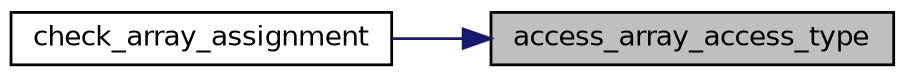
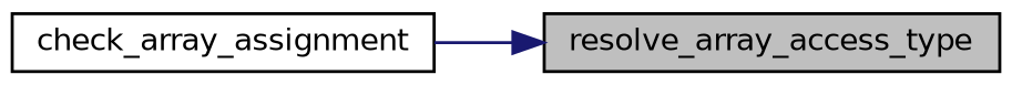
  digraph {
    rankdir=RL
    node [color=black fontname=Helvetica fontsize=10 shape=record style=filled]
-   n1 [fillcolor=grey75 fontcolor=black height=0.2 label=access_array_access_type width=0.4]
+   n1 [fillcolor=grey75 fontcolor=black height=0.2 label=resolve_array_access_type width=0.4]
    n2 [fillcolor=white height=0.2 label=check_array_assignment width=0.4]
    n1 -> n2 [color=midnightblue dir=back fontname=Helvetica fontsize=10 labelfontname=Helvetica labelfontsize=10 style=solid]
  }
